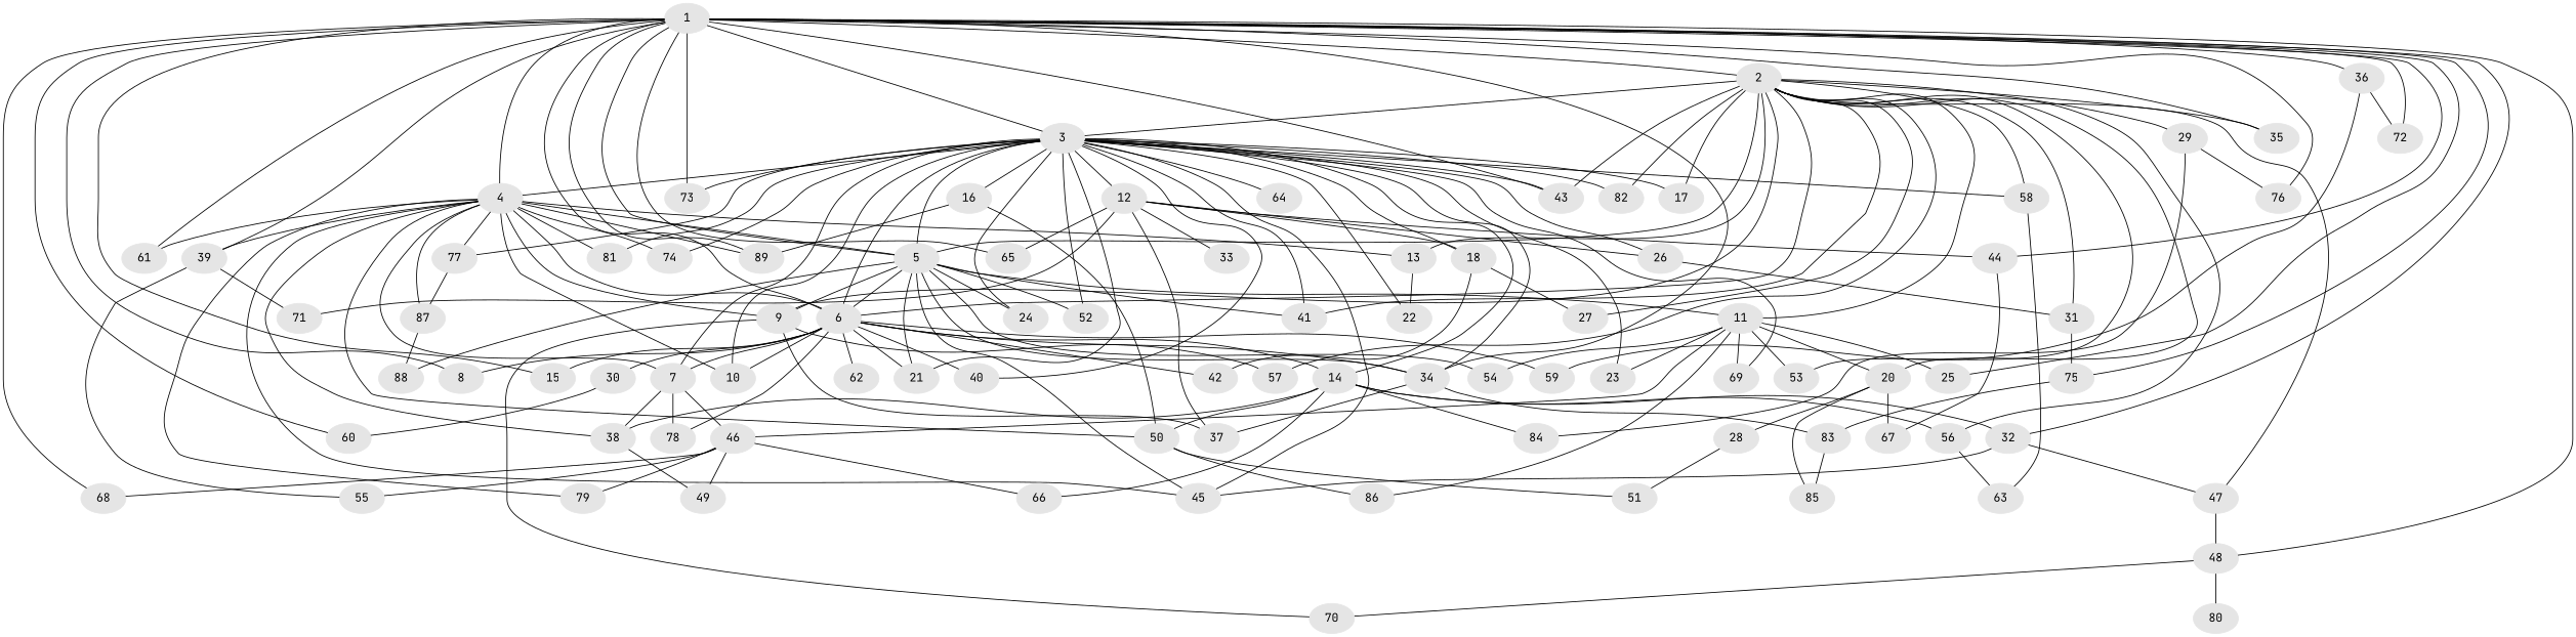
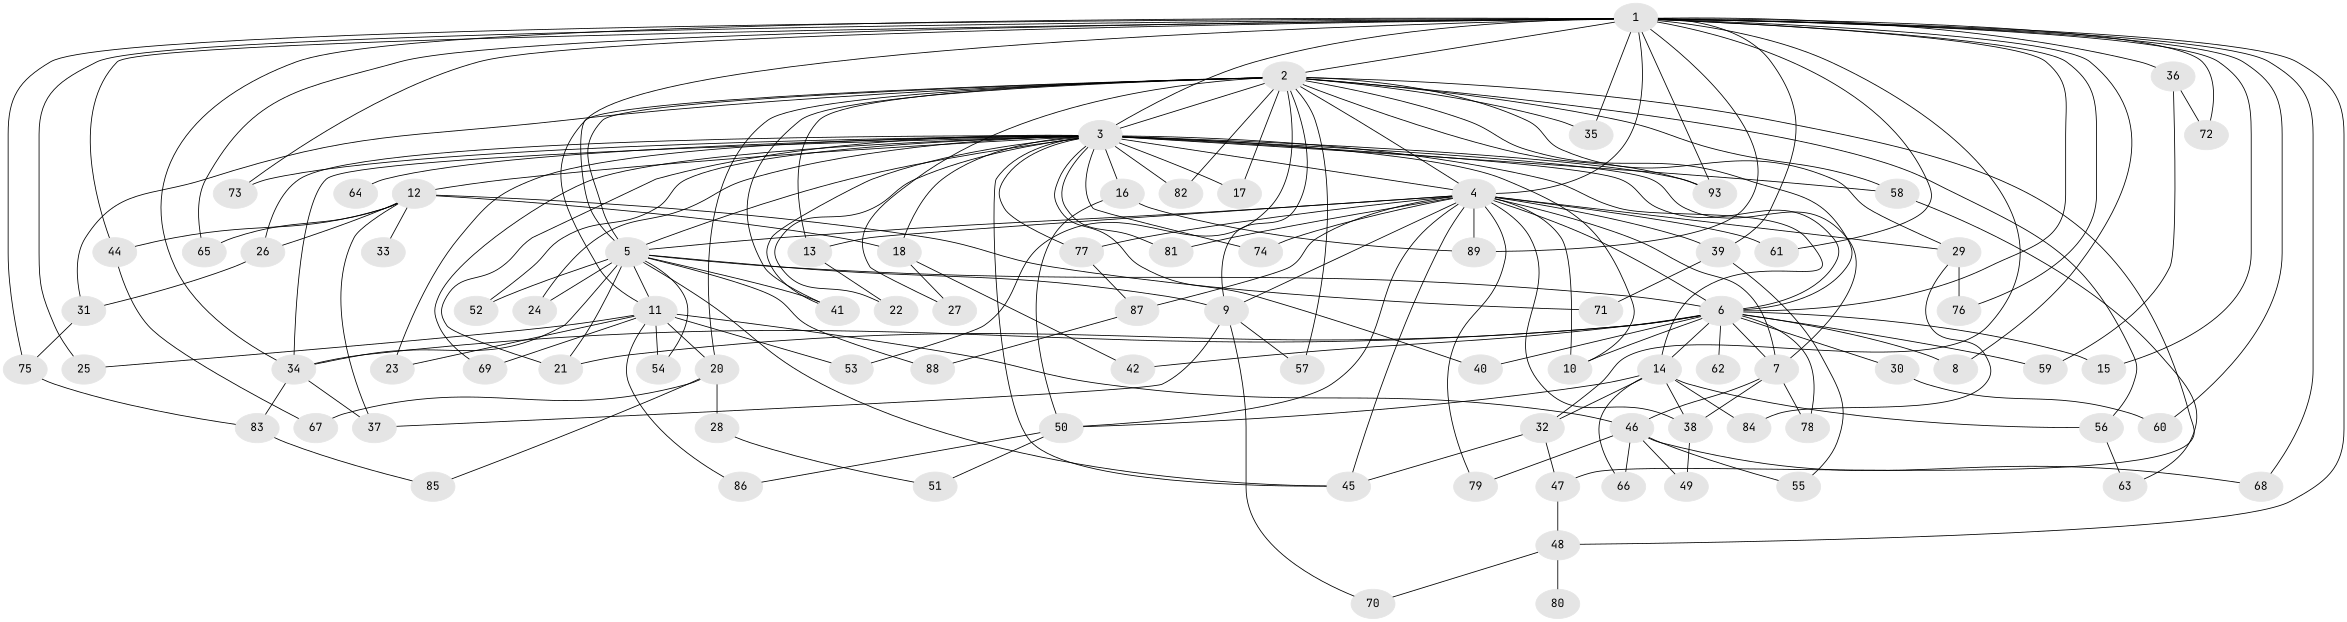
  graph {
    fontname="JetBrains Mono"
    node [color=gray90 fontname="JetBrains Mono" style=filled]
    edge [fontname="JetBrains Mono" weight=1.0]
    1
    2
    3
    4
    5
    6
    8
    15
    n9 [label=89]
    25
    32
    34
    35
    36
    39
-   43
+   43 [label=93]
    44
    48
    60
    61
    65
    68
    72
    73
    75
    76
    9
    11
    13
    17
    20
    27
    29
    31
    41
    47
    53
    56
    57
    58
    82
    7
    10
    12
    14
    16
    18
    21
    22
    23
    24
    26
    40
    45
    52
    64
    69
    74
    77
    81
    38
    50
    79
    87
    54
    88
    30
    42
    59
    62
    78
    37
    83
    71
    55
    67
    80
    70
    46
    86
    28
    85
    84
    63
    33
    66
    49
    51
    1 -- 2 [weight=4.0]
    1 -- 3 [weight=4.0]
    1 -- 4 [weight=4.0]
    1 -- 5 [weight=4.0]
    1 -- 6 [weight=3.0]
    1 -- 8
    1 -- 15
    1 -- n9
    1 -- 25
    1 -- 32
    1 -- 34
    1 -- 35
    1 -- 36
    1 -- 39
    1 -- 43
    1 -- 44
    1 -- 48
    1 -- 60
    1 -- 61
    1 -- 65
    1 -- 68
    1 -- 72
    1 -- 73
    1 -- 75
    1 -- 76
    2 -- 3 [weight=4.0]
+   2 -- 4 [weight=2.0]
    2 -- 5 [weight=4.0]
    2 -- 6 [weight=2.0]
    2 -- 35
    2 -- 43
    2 -- 9
    2 -- 11
    2 -- 13
    2 -- 17
    2 -- 20
    2 -- 27
    2 -- 29
    2 -- 31
    2 -- 41
    2 -- 47
    2 -- 53
    2 -- 56
    2 -- 57
    2 -- 58
    2 -- 82
    3 -- 4 [weight=4.0]
    3 -- 5 [weight=4.0]
    3 -- 6 [weight=3.0]
    3 -- 34
    3 -- 43 [weight=2.0]
    3 -- 73
    3 -- 17
    3 -- 41
    3 -- 58
    3 -- 82
    3 -- 7 [weight=2.0]
    3 -- 10
    3 -- 12
    3 -- 14
    3 -- 16
    3 -- 18 [weight=3.0]
    3 -- 21 [weight=2.0]
    3 -- 22
    3 -- 23
    3 -- 24
    3 -- 26
    3 -- 40
    3 -- 45
    3 -- 52
    3 -- 64
    3 -- 69
    3 -- 74
    3 -- 77
    3 -- 81
    4 -- 5 [weight=2.0]
    4 -- 6 [weight=2.0]
    4 -- n9
    4 -- 39
    4 -- 61
    4 -- 9
    4 -- 13
+   4 -- 29
    4 -- 7 [weight=4.0]
    4 -- 10
    4 -- 45
    4 -- 74
    4 -- 77
    4 -- 81
    4 -- 38
    4 -- 50
    4 -- 79
    4 -- 87
    5 -- 6 [weight=2.0]
    5 -- 34
    5 -- 9
    5 -- 11
    5 -- 41
    5 -- 21
    5 -- 24
    5 -- 45
    5 -- 52
    5 -- 54
    5 -- 88
    6 -- 8
    6 -- 15
    6 -- 34
    6 -- 7
    6 -- 10
    6 -- 14
    6 -- 21
    6 -- 40
    6 -- 30
    6 -- 42
    6 -- 59
    6 -- 62
    6 -- 78
    32 -- 47
    32 -- 45
    34 -- 37
    34 -- 83
    36 -- 72
    36 -- 59
    39 -- 71
    39 -- 55
    44 -- 67
    48 -- 80
    48 -- 70
    75 -- 83
    9 -- 57
    9 -- 37
    9 -- 70
    11 -- 25
    11 -- 20
    11 -- 53
    11 -- 23
    11 -- 69
    11 -- 54
    11 -- 46
    11 -- 86
    13 -- 22
    20 -- 67
    20 -- 28
    20 -- 85
    29 -- 76
    29 -- 84
    31 -- 75
    47 -- 48
    56 -- 63
    58 -- 63
    7 -- 38
    7 -- 78
    7 -- 46
    12 -- 44
    12 -- 65
    12 -- 18
    12 -- 26
    12 -- 37
    12 -- 71
    12 -- 33
    14 -- 32
    14 -- 56
    14 -- 38
    14 -- 50
    14 -- 84
    14 -- 66
    16 -- n9
    16 -- 50
    18 -- 27
    18 -- 42
    26 -- 31
    77 -- 87
    38 -- 49
    50 -- 86
    50 -- 51
    87 -- 88
    30 -- 60
    83 -- 85
    46 -- 68
    46 -- 79
    46 -- 55
    46 -- 66
    46 -- 49
    28 -- 51
  }
